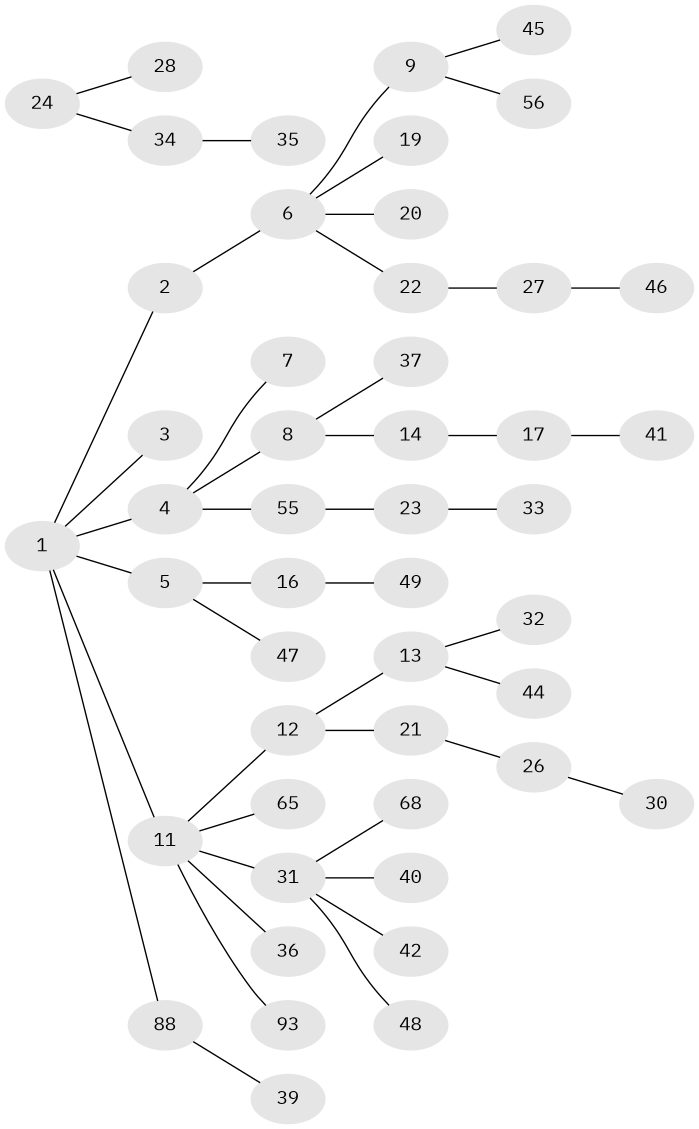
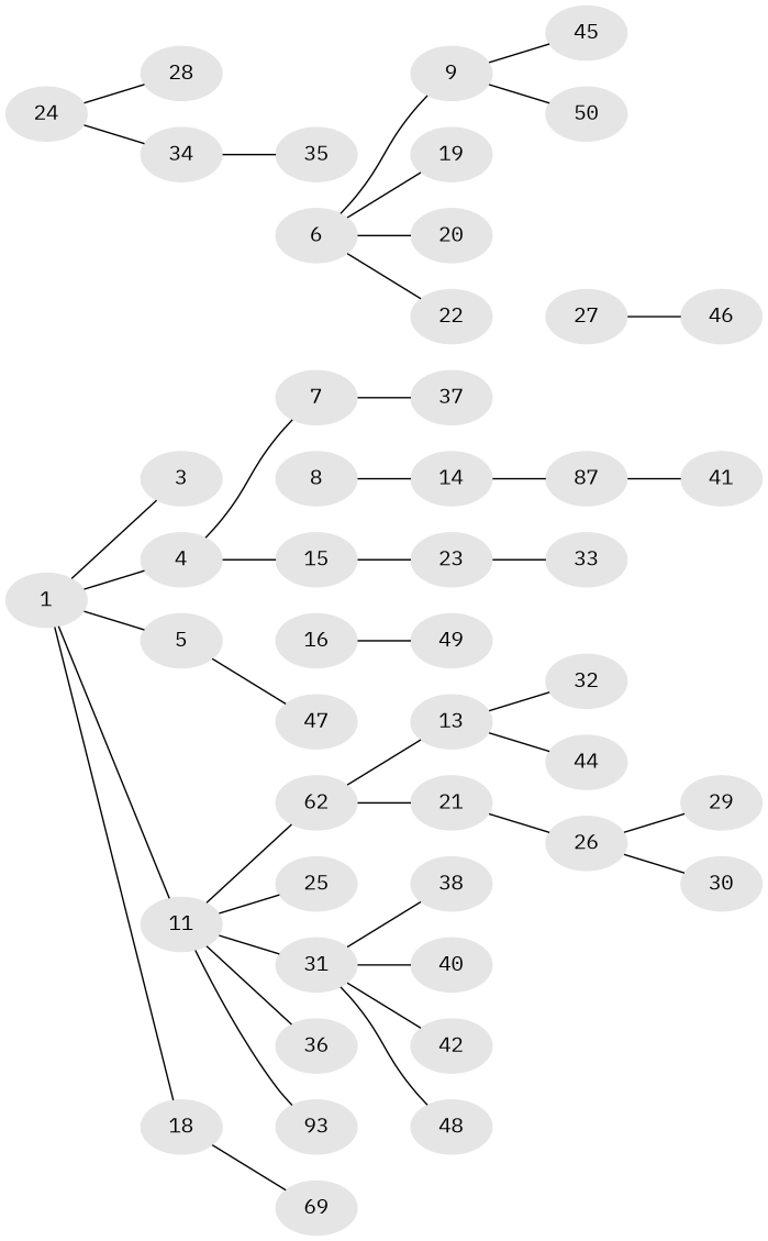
  graph {
    fontname="IBM Plex Mono"
    rankdir=LR
    node [color=gray90 fontname="IBM Plex Mono" style=filled]
    edge [fontname="IBM Plex Mono" weight=1.0]
    1
-   2
    3
    4
    5
    11
-   18 [label=88]
+   18
    6
    7
    8
-   15 [label=55]
+   15
    16
    47
-   12
-   25 [label=65]
+   12 [label=62]
+   25
    31
    36
    n18 [label=93]
-   39
+   39 [label=69]
    9
    19
    20
    22
    24
    28
    34
    37
    14
    23
    49
    45
-   50 [label=56]
+   50
    27
-   17
+   17 [label=87]
    13
    21
-   38 [label=68]
+   38
    40
    42
    48
    32
    44
    26
    41
    33
+   29
    30
    46
    35
-   1 -- 2
    1 -- 3
    1 -- 4
    1 -- 5
    1 -- 11
    1 -- 18
-   2 -- 6
    4 -- 7
-   4 -- 8
    4 -- 15
-   5 -- 16
    5 -- 47
    11 -- 12
    11 -- 25
    11 -- 31
    11 -- 36
    11 -- n18
    18 -- 39
    6 -- 9
    6 -- 19
    6 -- 20
    6 -- 22
-   8 -- 37
+   7 -- 37
    8 -- 14
    15 -- 23
    16 -- 49
    12 -- 13
    12 -- 21
    31 -- 38
    31 -- 40
    31 -- 42
    31 -- 48
    9 -- 45
    9 -- 50
-   22 -- 27
    24 -- 28
    24 -- 34
    34 -- 35
    14 -- 17
    23 -- 33
    27 -- 46
    17 -- 41
    13 -- 32 [weight=2.0]
    13 -- 44
    21 -- 26
+   26 -- 29
    26 -- 30
  }
